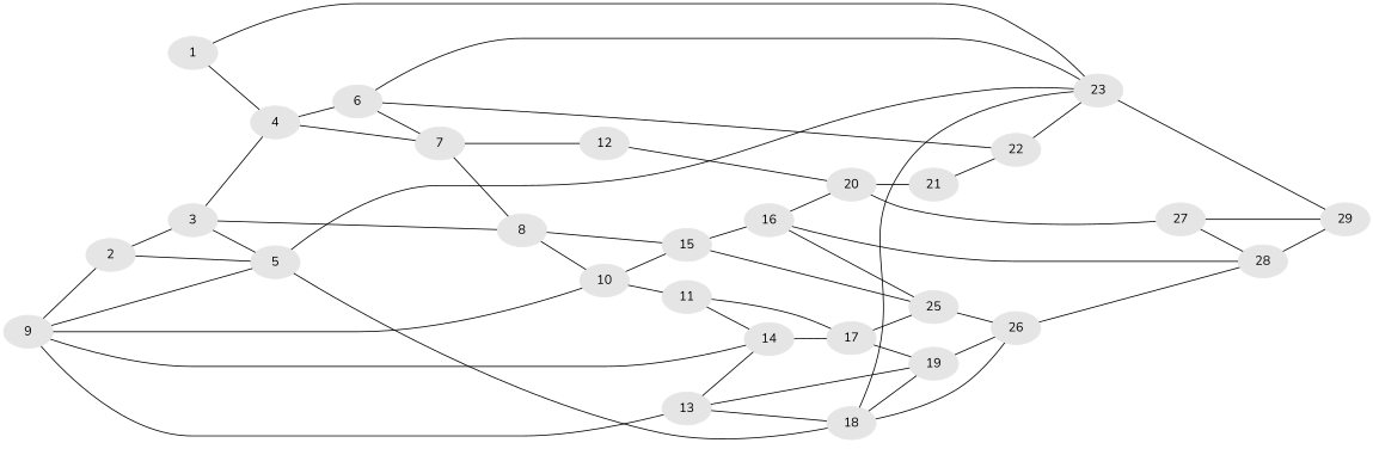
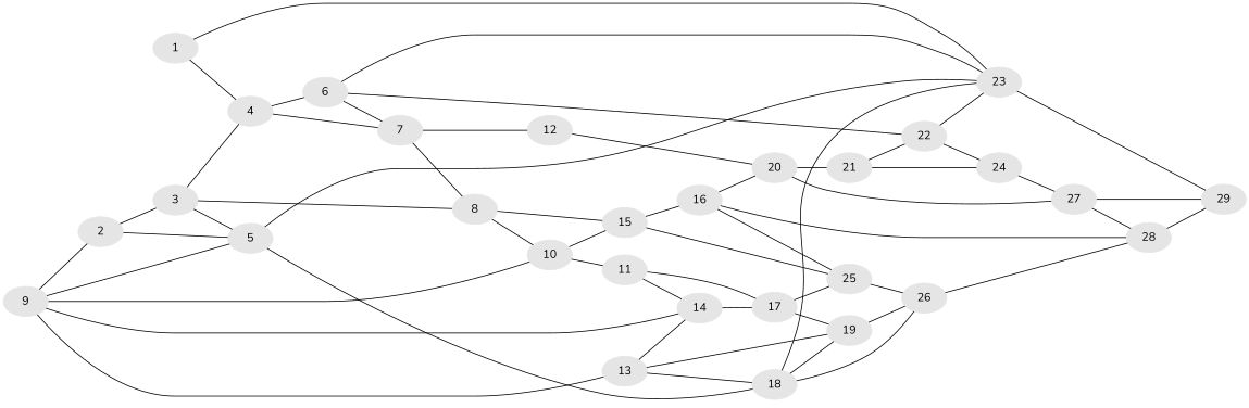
  graph {
    fontname=Nunito
    rankdir=LR
    node [color=gray90 fontname=Nunito style=filled]
    edge [fontname=Nunito weight=1.0]
    1
    4
    23
    2
    3
    5
    6
    7
    29
    8
    9
    18
    10
    15
    22
    12
    13
    14
    19
    26
+   24
    20
    11
    16
    25
    17
    21
    27
    28
    1 -- 4
    1 -- 23
    4 -- 6
    4 -- 7
    23 -- 29
    2 -- 3
    2 -- 5
    3 -- 4
    3 -- 5
    3 -- 8
    5 -- 23
    5 -- 9
    5 -- 18
    6 -- 23
    6 -- 7
    6 -- 22
    7 -- 8
    7 -- 12
    8 -- 10
    8 -- 15
    9 -- 2
    9 -- 10
    9 -- 13
    9 -- 14
    18 -- 23
    18 -- 19
    18 -- 26
    10 -- 15
    10 -- 11
    15 -- 16
    15 -- 25
    22 -- 23
+   22 -- 24
    12 -- 20
    13 -- 18
    13 -- 14
    13 -- 19
    14 -- 17
    19 -- 26
    26 -- 28
+   24 -- 27
    20 -- 21
    20 -- 27
    11 -- 14
    11 -- 17
    16 -- 20
    16 -- 25
    16 -- 28
    25 -- 26
    17 -- 19
    17 -- 25
    21 -- 22
+   21 -- 24
    27 -- 29
    27 -- 28
    28 -- 29
  }
